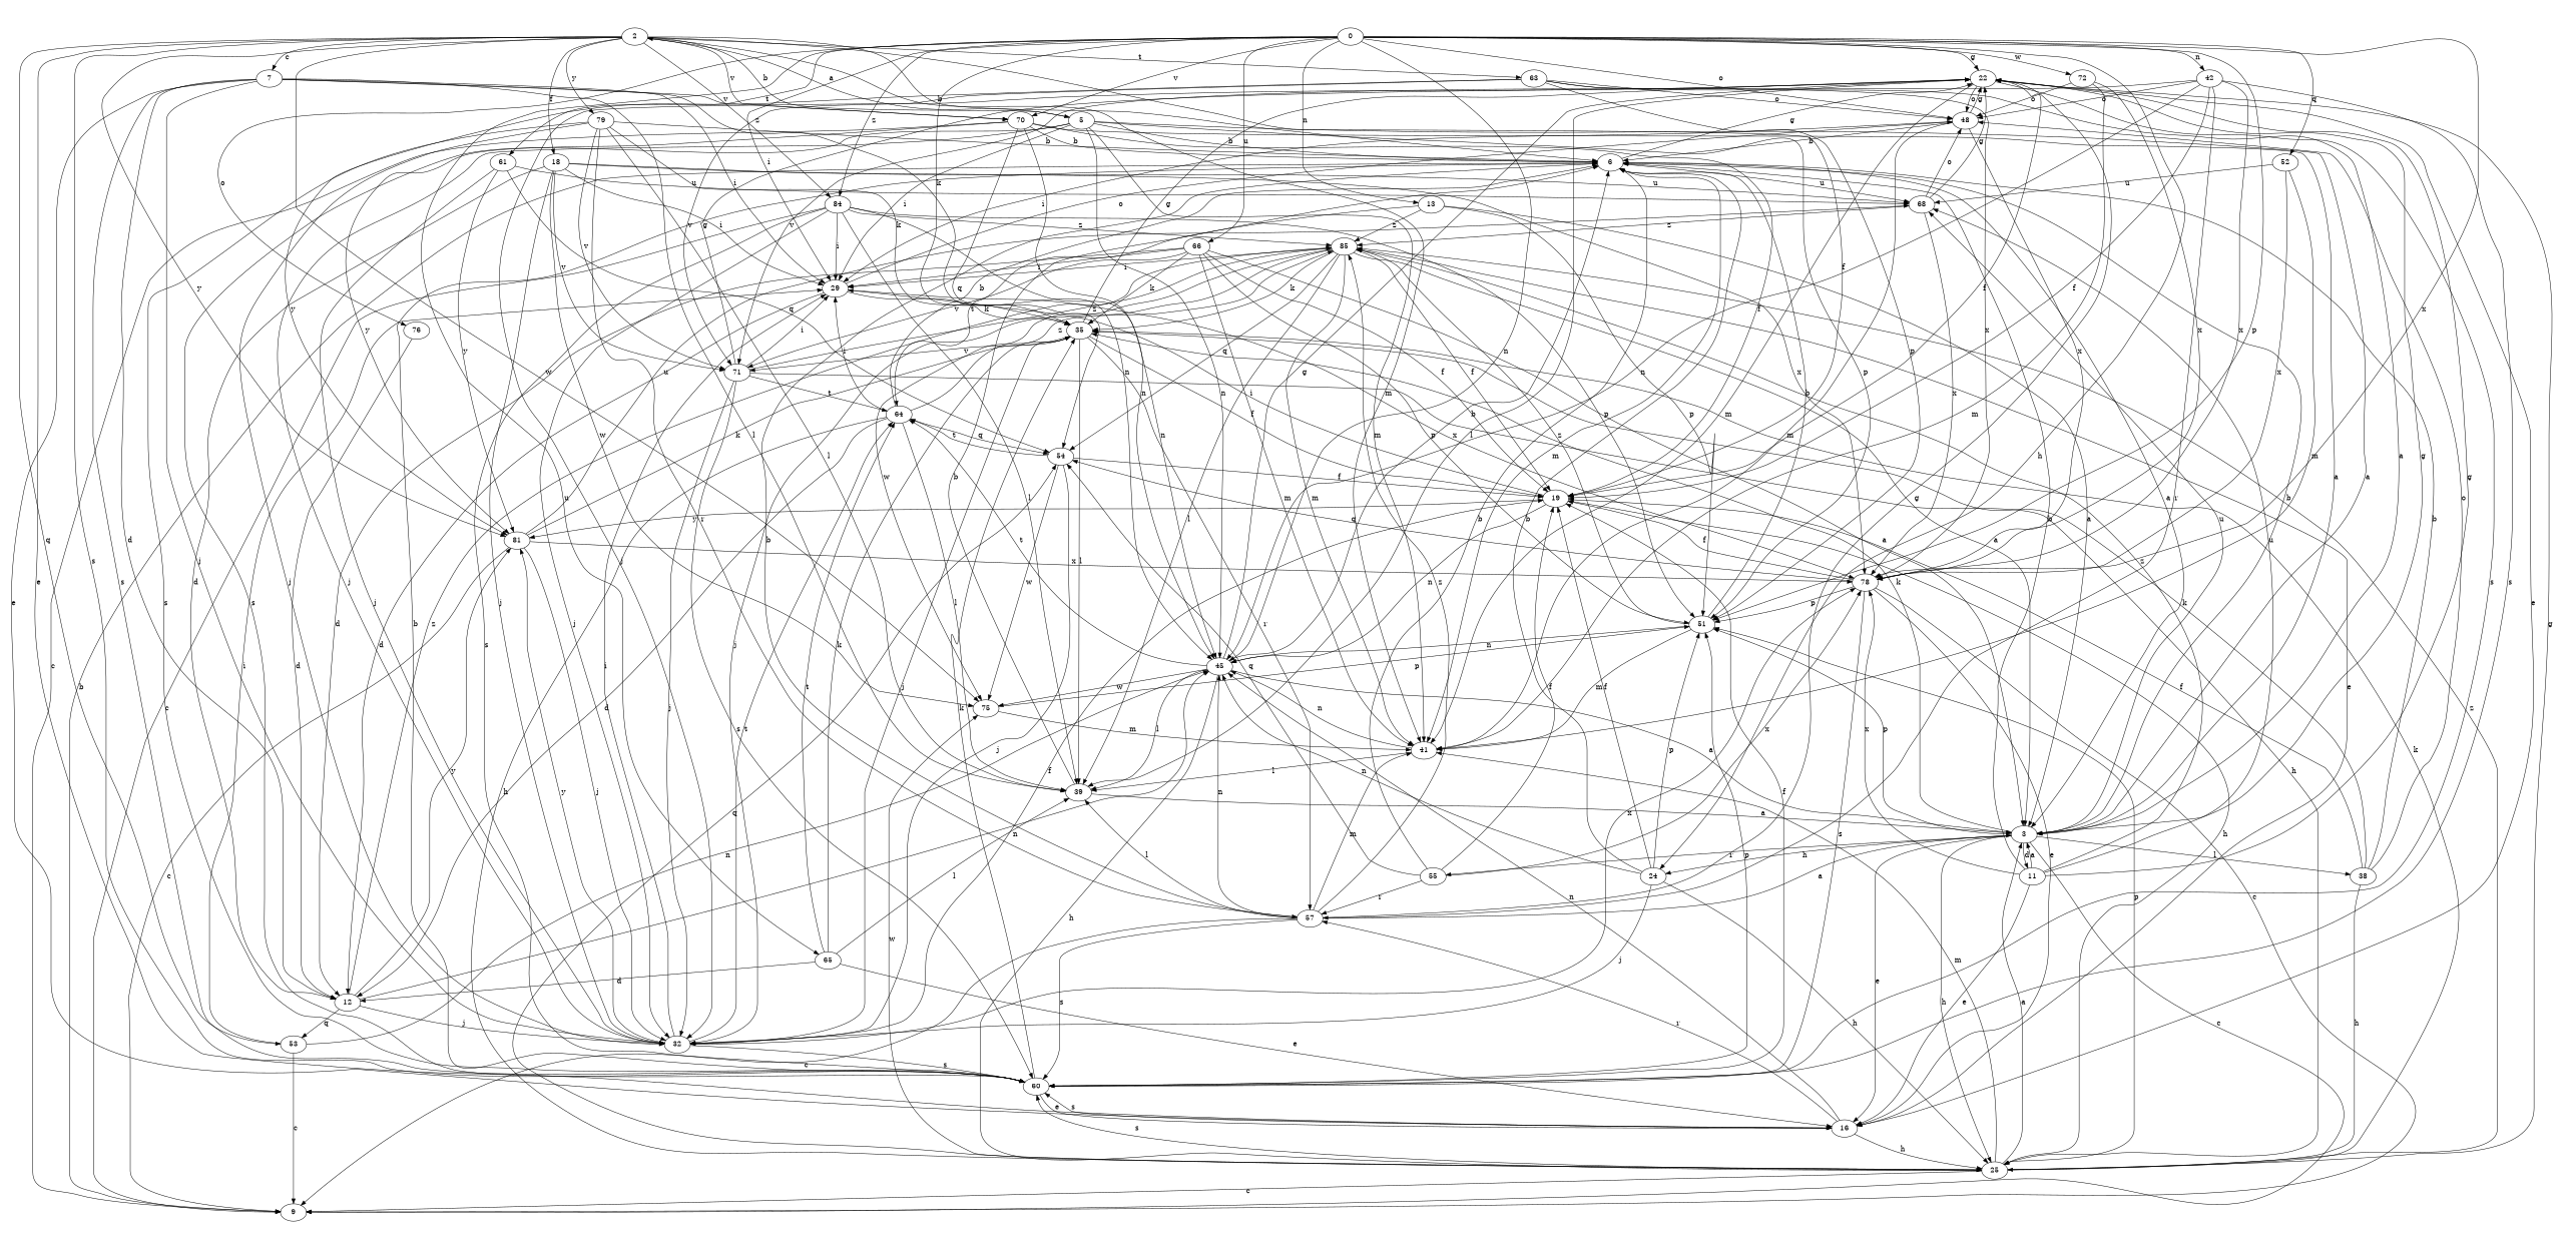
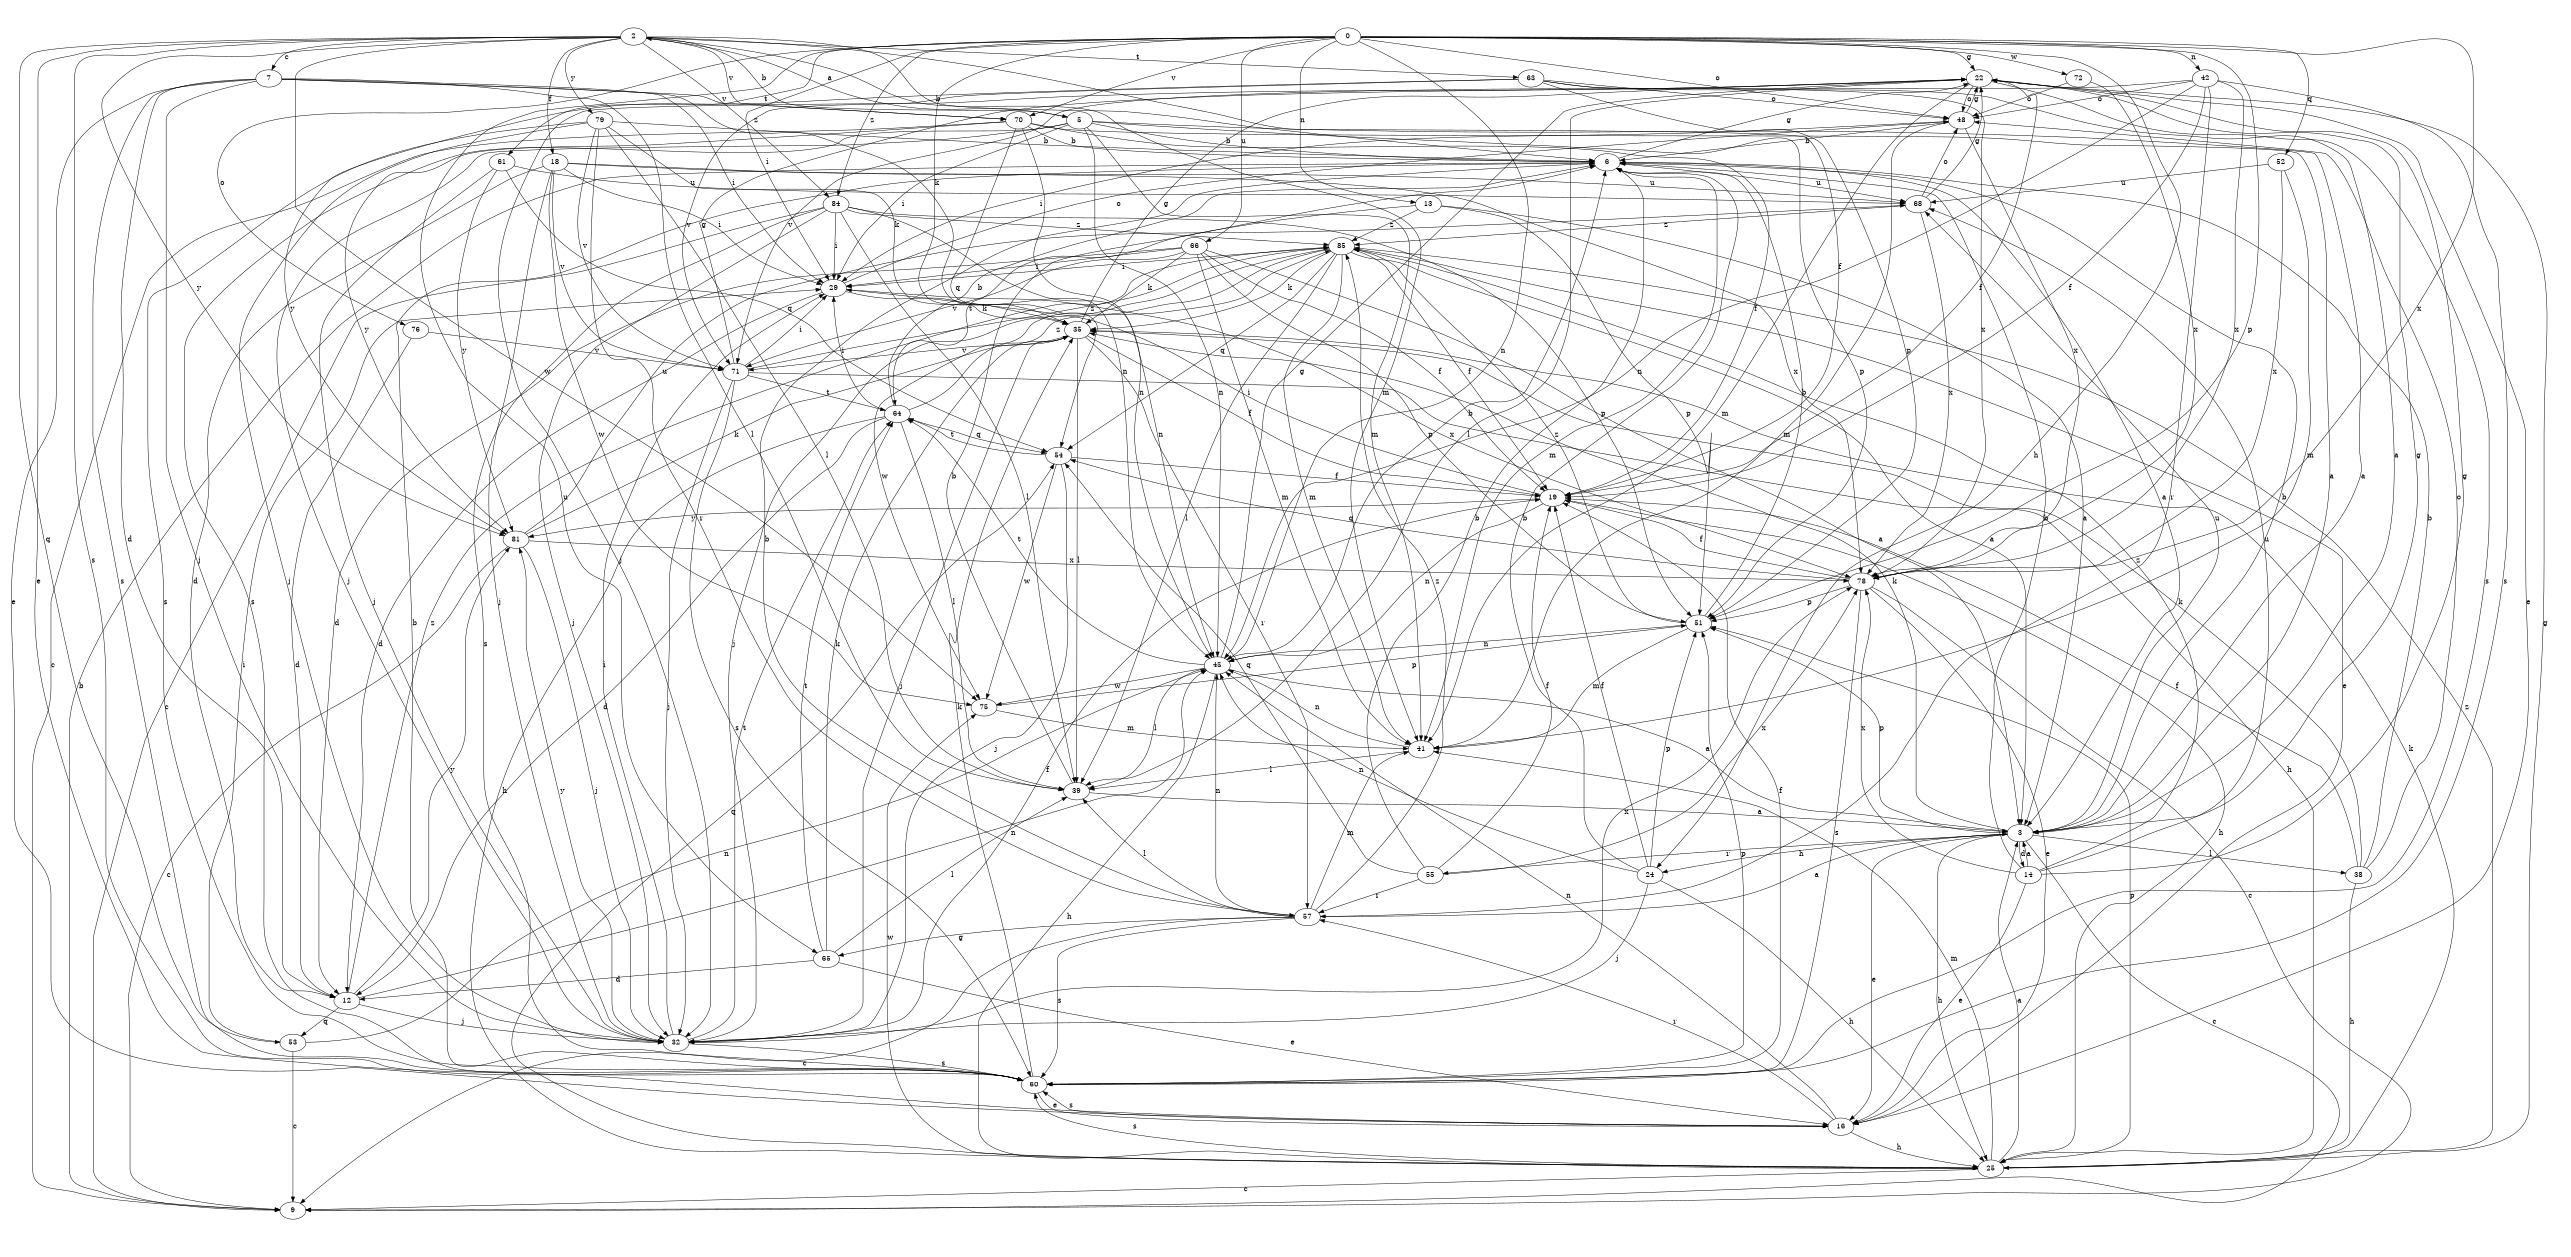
  strict digraph {
    fontname="DejaVu Serif"
    node [fontname="DejaVu Serif"]
    edge [fontname="DejaVu Serif"]
    0
    22
    24
    29
    35
    42
    n7 [label=13]
    45
    n9 [label=76]
    48
    51
    52
    61
    65
    66
    70
    72
    78
    84
    16
    19
    41
    60
    32
    39
    6
    25
    12
    57
    71
    3
    85
    64
    75
    68
    81
    54
    9
    2
    5
    7
    18
    53
    63
    79
-   11
+   11 [label=14]
    38
    55
    0 -> 22 [label=g]
    0 -> 24 [label=h]
    0 -> 29 [label=i]
    0 -> 35 [label=k]
    0 -> 42 [label=n]
    0 -> n7 [label=n]
    0 -> 45 [label=n]
    0 -> n9 [label=o]
    0 -> 48 [label=o]
    0 -> 51 [label=p]
    0 -> 52 [label=q]
    0 -> 61 [label=t]
    0 -> 65 [label=u]
    0 -> 66 [label=u]
    0 -> 70 [label=v]
    0 -> 72 [label=w]
    0 -> 78 [label=x]
    0 -> 84 [label=z]
    22 -> 48 [label=o]
    22 -> 16 [label=e]
    22 -> 19 [label=f]
    22 -> 41 [label=m]
    22 -> 60 [label=s]
    22 -> 32 [label=j]
    22 -> 39 [label=l]
    24 -> 45 [label=n]
    24 -> 51 [label=p]
    24 -> 19 [label=f]
    24 -> 32 [label=j]
    24 -> 6 [label=b]
    24 -> 25 [label=h]
    29 -> 35 [label=k]
    29 -> 48 [label=o]
    29 -> 78 [label=x]
    29 -> 12 [label=d]
    35 -> 22 [label=g]
    35 -> 19 [label=f]
    35 -> 32 [label=j]
    35 -> 39 [label=l]
    35 -> 57 [label=r]
    35 -> 71 [label=v]
    42 -> 45 [label=n]
    42 -> 48 [label=o]
    42 -> 78 [label=x]
    42 -> 19 [label=f]
    42 -> 60 [label=s]
    42 -> 57 [label=r]
    42 -> 71 [label=v]
    n7 -> 51 [label=p]
    n7 -> 3 [label=a]
    n7 -> 85 [label=z]
    n7 -> 64 [label=t]
    45 -> 22 [label=g]
    45 -> 39 [label=l]
    45 -> 6 [label=b]
    45 -> 25 [label=h]
    45 -> 3 [label=a]
    45 -> 64 [label=t]
    45 -> 75 [label=w]
    n9 -> 12 [label=d]
+   n9 -> 71 [label=v]
    48 -> 22 [label=g]
    48 -> 29 [label=i]
    48 -> 78 [label=x]
    48 -> 41 [label=m]
    48 -> 6 [label=b]
    51 -> 45 [label=n]
    51 -> 41 [label=m]
    51 -> 6 [label=b]
    51 -> 85 [label=z]
    52 -> 78 [label=x]
    52 -> 41 [label=m]
    52 -> 68 [label=u]
    61 -> 32 [label=j]
    61 -> 68 [label=u]
    61 -> 81 [label=y]
    61 -> 54 [label=q]
    65 -> 35 [label=k]
    65 -> 16 [label=e]
    65 -> 39 [label=l]
    65 -> 12 [label=d]
    65 -> 64 [label=t]
    66 -> 29 [label=i]
    66 -> 35 [label=k]
    66 -> 51 [label=p]
    66 -> 19 [label=f]
    66 -> 41 [label=m]
    66 -> 12 [label=d]
    66 -> 71 [label=v]
    66 -> 3 [label=a]
    70 -> 45 [label=n]
    70 -> 19 [label=f]
    70 -> 6 [label=b]
    70 -> 3 [label=a]
    70 -> 81 [label=y]
    70 -> 54 [label=q]
    70 -> 9 [label=c]
    72 -> 48 [label=o]
    72 -> 78 [label=x]
-   72 -> 41 [label=m]
    78 -> 51 [label=p]
    78 -> 16 [label=e]
    78 -> 19 [label=f]
    78 -> 60 [label=s]
    78 -> 54 [label=q]
    78 -> 9 [label=c]
    84 -> 29 [label=i]
    84 -> 45 [label=n]
    84 -> 51 [label=p]
    84 -> 60 [label=s]
    84 -> 32 [label=j]
    84 -> 39 [label=l]
    84 -> 85 [label=z]
    84 -> 9 [label=c]
    16 -> 45 [label=n]
    16 -> 60 [label=s]
    16 -> 25 [label=h]
    16 -> 57 [label=r]
    19 -> 29 [label=i]
    19 -> 45 [label=n]
    19 -> 25 [label=h]
    19 -> 81 [label=y]
    41 -> 45 [label=n]
    41 -> 39 [label=l]
    60 -> 35 [label=k]
    60 -> 51 [label=p]
    60 -> 16 [label=e]
    60 -> 19 [label=f]
    60 -> 6 [label=b]
    32 -> 29 [label=i]
    32 -> 78 [label=x]
    32 -> 19 [label=f]
    32 -> 60 [label=s]
    32 -> 64 [label=t]
    32 -> 81 [label=y]
    39 -> 6 [label=b]
    39 -> 3 [label=a]
    6 -> 22 [label=g]
    6 -> 41 [label=m]
    6 -> 3 [label=a]
    6 -> 68 [label=u]
    25 -> 22 [label=g]
    25 -> 35 [label=k]
    25 -> 51 [label=p]
    25 -> 41 [label=m]
    25 -> 60 [label=s]
    25 -> 3 [label=a]
    25 -> 85 [label=z]
    25 -> 75 [label=w]
    25 -> 54 [label=q]
    25 -> 9 [label=c]
    12 -> 45 [label=n]
    12 -> 32 [label=j]
    12 -> 85 [label=z]
    12 -> 81 [label=y]
    12 -> 53 [label=q]
-   57 -> 22 [label=g]
+   57 -> 65 [label=g]
    57 -> 45 [label=n]
    57 -> 41 [label=m]
    57 -> 60 [label=s]
    57 -> 39 [label=l]
    57 -> 6 [label=b]
    57 -> 3 [label=a]
    57 -> 85 [label=z]
    57 -> 9 [label=c]
    71 -> 22 [label=g]
    71 -> 29 [label=i]
    71 -> 60 [label=s]
    71 -> 32 [label=j]
    71 -> 25 [label=h]
    71 -> 85 [label=z]
    71 -> 64 [label=t]
    3 -> 22 [label=g]
    3 -> 24 [label=h]
    3 -> 35 [label=k]
    3 -> 51 [label=p]
    3 -> 16 [label=e]
    3 -> 6 [label=b]
    3 -> 25 [label=h]
    3 -> 68 [label=u]
    3 -> 9 [label=c]
    3 -> 11 [label=d]
    3 -> 38 [label=l]
    3 -> 55 [label=r]
    85 -> 29 [label=i]
    85 -> 35 [label=k]
    85 -> 16 [label=e]
    85 -> 19 [label=f]
    85 -> 41 [label=m]
    85 -> 32 [label=j]
    85 -> 39 [label=l]
    85 -> 3 [label=a]
    85 -> 75 [label=w]
    85 -> 54 [label=q]
    64 -> 29 [label=i]
    64 -> 39 [label=l]
    64 -> 6 [label=b]
    64 -> 25 [label=h]
    64 -> 12 [label=d]
    64 -> 85 [label=z]
    64 -> 54 [label=q]
    75 -> 51 [label=p]
    75 -> 41 [label=m]
    68 -> 22 [label=g]
    68 -> 48 [label=o]
    68 -> 78 [label=x]
    68 -> 85 [label=z]
    81 -> 35 [label=k]
    81 -> 78 [label=x]
    81 -> 32 [label=j]
    81 -> 68 [label=u]
    81 -> 9 [label=c]
    54 -> 19 [label=f]
    54 -> 32 [label=j]
    54 -> 64 [label=t]
    54 -> 75 [label=w]
    9 -> 6 [label=b]
    2 -> 70 [label=v]
    2 -> 84 [label=z]
    2 -> 16 [label=e]
    2 -> 19 [label=f]
    2 -> 41 [label=m]
    2 -> 60 [label=s]
    2 -> 6 [label=b]
    2 -> 75 [label=w]
    2 -> 81 [label=y]
    2 -> 5 [label=b]
    2 -> 7 [label=c]
    2 -> 18 [label=f]
    2 -> 53 [label=q]
    2 -> 63 [label=t]
    2 -> 79 [label=y]
    5 -> 29 [label=i]
    5 -> 45 [label=n]
    5 -> 51 [label=p]
    5 -> 41 [label=m]
    5 -> 60 [label=s]
    5 -> 32 [label=j]
    5 -> 6 [label=b]
    5 -> 3 [label=a]
    5 -> 2 [label=a]
    7 -> 29 [label=i]
    7 -> 45 [label=n]
    7 -> 70 [label=v]
    7 -> 16 [label=e]
    7 -> 60 [label=s]
    7 -> 32 [label=j]
    7 -> 39 [label=l]
    7 -> 12 [label=d]
    18 -> 29 [label=i]
    18 -> 78 [label=x]
    18 -> 32 [label=j]
    18 -> 12 [label=d]
    18 -> 71 [label=v]
    18 -> 75 [label=w]
    18 -> 68 [label=u]
    53 -> 29 [label=i]
    53 -> 45 [label=n]
    53 -> 9 [label=c]
    63 -> 48 [label=o]
    63 -> 51 [label=p]
    63 -> 78 [label=x]
    63 -> 71 [label=v]
    63 -> 3 [label=a]
    63 -> 81 [label=y]
    79 -> 35 [label=k]
    79 -> 60 [label=s]
    79 -> 32 [label=j]
    79 -> 39 [label=l]
    79 -> 6 [label=b]
    79 -> 57 [label=r]
    79 -> 71 [label=v]
    11 -> 22 [label=g]
    11 -> 78 [label=x]
    11 -> 16 [label=e]
    11 -> 6 [label=b]
    11 -> 3 [label=a]
    11 -> 85 [label=z]
    11 -> 68 [label=u]
    38 -> 35 [label=k]
    38 -> 48 [label=o]
    38 -> 19 [label=f]
    38 -> 6 [label=b]
    38 -> 25 [label=h]
    55 -> 78 [label=x]
    55 -> 19 [label=f]
    55 -> 6 [label=b]
    55 -> 57 [label=r]
    55 -> 54 [label=q]
  }
